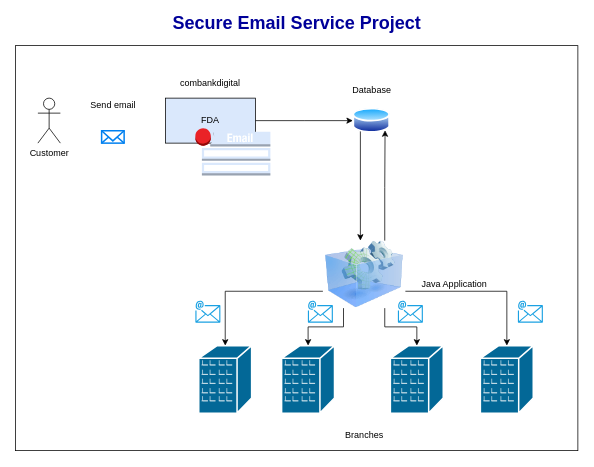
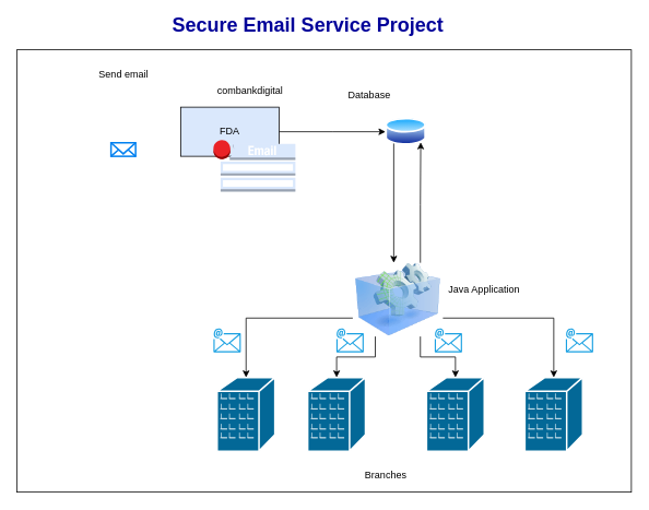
  <mxCell id="0" />
  <mxCell id="1" parent="0" />
  <mxCell id="2" value="" style="rounded=0;whiteSpace=wrap;html=1;fillColor=none;" parent="1" vertex="1"><mxGeometry x="20" y="60" width="750" height="540" as="geometry" /></mxCell>
  <mxCell id="3" style="edgeStyle=orthogonalEdgeStyle;rounded=0;orthogonalLoop=1;jettySize=auto;html=1;exitX=0;exitY=1;exitDx=0;exitDy=0;" parent="1" source="12" edge="1"><mxGeometry relative="1" as="geometry"><mxPoint x="480" y="200" as="sourcePoint" /><mxPoint x="480" y="320" as="targetPoint" /><Array as="points"><mxPoint x="480" y="173" /></Array></mxGeometry></mxCell>
- <mxCell id="4" value="Database" style="text;html=1;align=center;verticalAlign=middle;resizable=0;points=[];autosize=1;" parent="1" vertex="1"><mxGeometry x="460" y="110" width="70" height="20" as="geometry" /></mxCell>
- <mxCell id="5" value="Customer" style="shape=umlActor;verticalLabelPosition=bottom;verticalAlign=top;html=1;outlineConnect=0;fillColor=#FFFFFF;" parent="1" vertex="1"><mxGeometry x="50" y="130" width="30" height="60" as="geometry" /></mxCell>
+ <mxCell id="4" value="Database" style="text;html=1;align=center;verticalAlign=middle;resizable=0;points=[];autosize=1;" parent="1" vertex="1"><mxGeometry x="415" y="105" width="70" height="20" as="geometry" /></mxCell>
  <mxCell id="6" style="edgeStyle=orthogonalEdgeStyle;rounded=0;orthogonalLoop=1;jettySize=auto;html=1;entryX=0;entryY=0.5;entryDx=0;entryDy=0;entryPerimeter=0;" parent="1" source="7" edge="1"><mxGeometry relative="1" as="geometry"><mxPoint x="470" y="160" as="targetPoint" /></mxGeometry></mxCell>
  <mxCell id="7" value="FDA" style="rounded=0;whiteSpace=wrap;html=1;fillColor=#dae8fc;" parent="1" vertex="1"><mxGeometry x="220" y="130" width="120" height="60" as="geometry" /></mxCell>
- <mxCell id="8" value="Send email" style="text;html=1;align=center;verticalAlign=middle;resizable=0;points=[];autosize=1;" parent="1" vertex="1"><mxGeometry x="110" y="130" width="80" height="20" as="geometry" /></mxCell>
+ <mxCell id="8" value="Send email" style="text;html=1;align=center;verticalAlign=middle;resizable=0;points=[];autosize=1;" parent="1" vertex="1"><mxGeometry x="110" y="80" width="80" height="20" as="geometry" /></mxCell>
  <mxCell id="9" style="edgeStyle=orthogonalEdgeStyle;rounded=0;orthogonalLoop=1;jettySize=auto;html=1;exitX=0.75;exitY=0;exitDx=0;exitDy=0;entryX=1;entryY=1;entryDx=0;entryDy=0;" parent="1" source="17" target="12" edge="1"><mxGeometry relative="1" as="geometry"><mxPoint x="525" y="320" as="sourcePoint" /><mxPoint x="512.75" y="195.65" as="targetPoint" /><Array as="points" /></mxGeometry></mxCell>
  <mxCell id="10" value="" style="shape=mxgraph.cisco.buildings.branch_office;html=1;pointerEvents=1;dashed=0;fillColor=#036897;strokeColor=#ffffff;strokeWidth=2;verticalLabelPosition=bottom;verticalAlign=top;align=center;outlineConnect=0;" parent="1" vertex="1"><mxGeometry x="520" y="460" width="70.5" height="90" as="geometry" /></mxCell>
- <mxCell id="11" value="Branches" style="text;html=1;align=center;verticalAlign=middle;resizable=0;points=[];autosize=1;" parent="1" vertex="1"><mxGeometry x="450" y="570" width="70" height="20" as="geometry" /></mxCell>
+ <mxCell id="11" value="Branches" style="text;html=1;align=center;verticalAlign=middle;resizable=0;points=[];autosize=1;" parent="1" vertex="1"><mxGeometry x="435" y="570" width="70" height="20" as="geometry" /></mxCell>
  <mxCell id="12" value="" style="aspect=fixed;perimeter=ellipsePerimeter;html=1;align=center;shadow=0;dashed=0;spacingTop=3;image;image=img/lib/active_directory/database.svg;fillColor=#FFFFFF;" parent="1" vertex="1"><mxGeometry x="470" y="141.5" width="50" height="37" as="geometry" /></mxCell>
  <mxCell id="13" style="edgeStyle=orthogonalEdgeStyle;rounded=0;orthogonalLoop=1;jettySize=auto;html=1;exitX=0;exitY=0.75;exitDx=0;exitDy=0;" parent="1" source="17" target="25" edge="1"><mxGeometry relative="1" as="geometry" /></mxCell>
  <mxCell id="14" style="edgeStyle=orthogonalEdgeStyle;rounded=0;orthogonalLoop=1;jettySize=auto;html=1;exitX=0.25;exitY=1;exitDx=0;exitDy=0;" parent="1" source="17" target="24" edge="1"><mxGeometry relative="1" as="geometry" /></mxCell>
  <mxCell id="15" style="edgeStyle=orthogonalEdgeStyle;rounded=0;orthogonalLoop=1;jettySize=auto;html=1;exitX=0.75;exitY=1;exitDx=0;exitDy=0;" parent="1" source="17" target="10" edge="1"><mxGeometry relative="1" as="geometry" /></mxCell>
  <mxCell id="16" style="edgeStyle=orthogonalEdgeStyle;rounded=0;orthogonalLoop=1;jettySize=auto;html=1;exitX=1;exitY=0.75;exitDx=0;exitDy=0;" parent="1" source="17" target="26" edge="1"><mxGeometry relative="1" as="geometry" /></mxCell>
  <mxCell id="17" value="" style="image;html=1;image=img/lib/clip_art/computers/Virtual_Application_128x128.png;fillColor=#FFFFFF;" parent="1" vertex="1"><mxGeometry x="430" y="320" width="110" height="90" as="geometry" /></mxCell>
- <mxCell id="18" value="Java Application" style="text;html=1;align=center;verticalAlign=middle;resizable=0;points=[];autosize=1;" parent="1" vertex="1"><mxGeometry x="555" y="368" width="100" height="20" as="geometry" /></mxCell>
+ <mxCell id="18" value="Java Application" style="text;html=1;align=center;verticalAlign=middle;resizable=0;points=[];autosize=1;" parent="1" vertex="1"><mxGeometry x="540" y="343" width="100" height="20" as="geometry" /></mxCell>
  <mxCell id="19" value="" style="html=1;verticalLabelPosition=bottom;align=center;labelBackgroundColor=#ffffff;verticalAlign=top;strokeWidth=2;strokeColor=#0080F0;shadow=0;dashed=0;shape=mxgraph.ios7.icons.mail;fillColor=#FFFFFF;" parent="1" vertex="1"><mxGeometry x="135" y="173.5" width="30" height="16.5" as="geometry" /></mxCell>
  <mxCell id="20" value="" style="outlineConnect=0;dashed=0;verticalLabelPosition=bottom;verticalAlign=top;align=center;html=1;shape=mxgraph.aws3.email_notification;fillColor=#dae8fc;strokeColor=#6c8ebf;" parent="1" vertex="1"><mxGeometry x="260" y="170" width="100" height="63" as="geometry" /></mxCell>
  <mxCell id="21" value="" style="outlineConnect=0;fillColor=#1ba1e2;strokeColor=#006EAF;dashed=0;verticalLabelPosition=bottom;verticalAlign=top;align=center;html=1;fontSize=12;fontStyle=0;aspect=fixed;pointerEvents=1;shape=mxgraph.aws4.email;fontColor=#ffffff;" parent="1" vertex="1"><mxGeometry x="260" y="400" width="33.35" height="29.5" as="geometry" /></mxCell>
- <mxCell id="22" value="&lt;font style=&quot;font-size: 24px&quot; color=&quot;#000099&quot;&gt;&lt;b&gt;Secure Email Service Project&lt;/b&gt;&lt;/font&gt;" style="text;html=1;align=center;verticalAlign=middle;resizable=0;points=[];autosize=1;" parent="1" vertex="1"><mxGeometry x="220" y="20" width="350" height="20" as="geometry" /></mxCell>
- <mxCell id="23" value="combankdigital" style="text;html=1;strokeColor=none;fillColor=none;align=center;verticalAlign=middle;whiteSpace=wrap;rounded=0;" parent="1" vertex="1"><mxGeometry x="225" y="100" width="110" height="20" as="geometry" /></mxCell>
+ <mxCell id="22" value="&lt;font style=&quot;font-size: 24px&quot; color=&quot;#000099&quot;&gt;&lt;b&gt;Secure Email Service Project&lt;/b&gt;&lt;/font&gt;" style="text;html=1;align=center;verticalAlign=middle;resizable=0;points=[];autosize=1;" parent="1" vertex="1"><mxGeometry x="200" y="20" width="350" height="20" as="geometry" /></mxCell>
+ <mxCell id="23" value="combankdigital" style="text;html=1;strokeColor=none;fillColor=none;align=center;verticalAlign=middle;whiteSpace=wrap;rounded=0;" parent="1" vertex="1"><mxGeometry x="250" y="100" width="110" height="20" as="geometry" /></mxCell>
  <mxCell id="24" value="" style="shape=mxgraph.cisco.buildings.branch_office;html=1;pointerEvents=1;dashed=0;fillColor=#036897;strokeColor=#ffffff;strokeWidth=2;verticalLabelPosition=bottom;verticalAlign=top;align=center;outlineConnect=0;" parent="1" vertex="1"><mxGeometry x="375" y="460" width="70.5" height="90" as="geometry" /></mxCell>
  <mxCell id="25" value="" style="shape=mxgraph.cisco.buildings.branch_office;html=1;pointerEvents=1;dashed=0;fillColor=#036897;strokeColor=#ffffff;strokeWidth=2;verticalLabelPosition=bottom;verticalAlign=top;align=center;outlineConnect=0;" parent="1" vertex="1"><mxGeometry x="264.5" y="460" width="70.5" height="90" as="geometry" /></mxCell>
  <mxCell id="26" value="" style="shape=mxgraph.cisco.buildings.branch_office;html=1;pointerEvents=1;dashed=0;fillColor=#036897;strokeColor=#ffffff;strokeWidth=2;verticalLabelPosition=bottom;verticalAlign=top;align=center;outlineConnect=0;" parent="1" vertex="1"><mxGeometry x="640" y="460" width="70.5" height="90" as="geometry" /></mxCell>
  <mxCell id="27" value="" style="outlineConnect=0;fillColor=#1ba1e2;strokeColor=#006EAF;dashed=0;verticalLabelPosition=bottom;verticalAlign=top;align=center;html=1;fontSize=12;fontStyle=0;aspect=fixed;pointerEvents=1;shape=mxgraph.aws4.email;fontColor=#ffffff;" parent="1" vertex="1"><mxGeometry x="410" y="400" width="33.35" height="29.5" as="geometry" /></mxCell>
  <mxCell id="28" value="" style="outlineConnect=0;fillColor=#1ba1e2;strokeColor=#006EAF;dashed=0;verticalLabelPosition=bottom;verticalAlign=top;align=center;html=1;fontSize=12;fontStyle=0;aspect=fixed;pointerEvents=1;shape=mxgraph.aws4.email;fontColor=#ffffff;" parent="1" vertex="1"><mxGeometry x="530" y="400" width="33.35" height="29.5" as="geometry" /></mxCell>
  <mxCell id="29" value="" style="outlineConnect=0;fillColor=#1ba1e2;strokeColor=#006EAF;dashed=0;verticalLabelPosition=bottom;verticalAlign=top;align=center;html=1;fontSize=12;fontStyle=0;aspect=fixed;pointerEvents=1;shape=mxgraph.aws4.email;fontColor=#ffffff;" parent="1" vertex="1"><mxGeometry x="690" y="400" width="33.35" height="29.5" as="geometry" /></mxCell>
